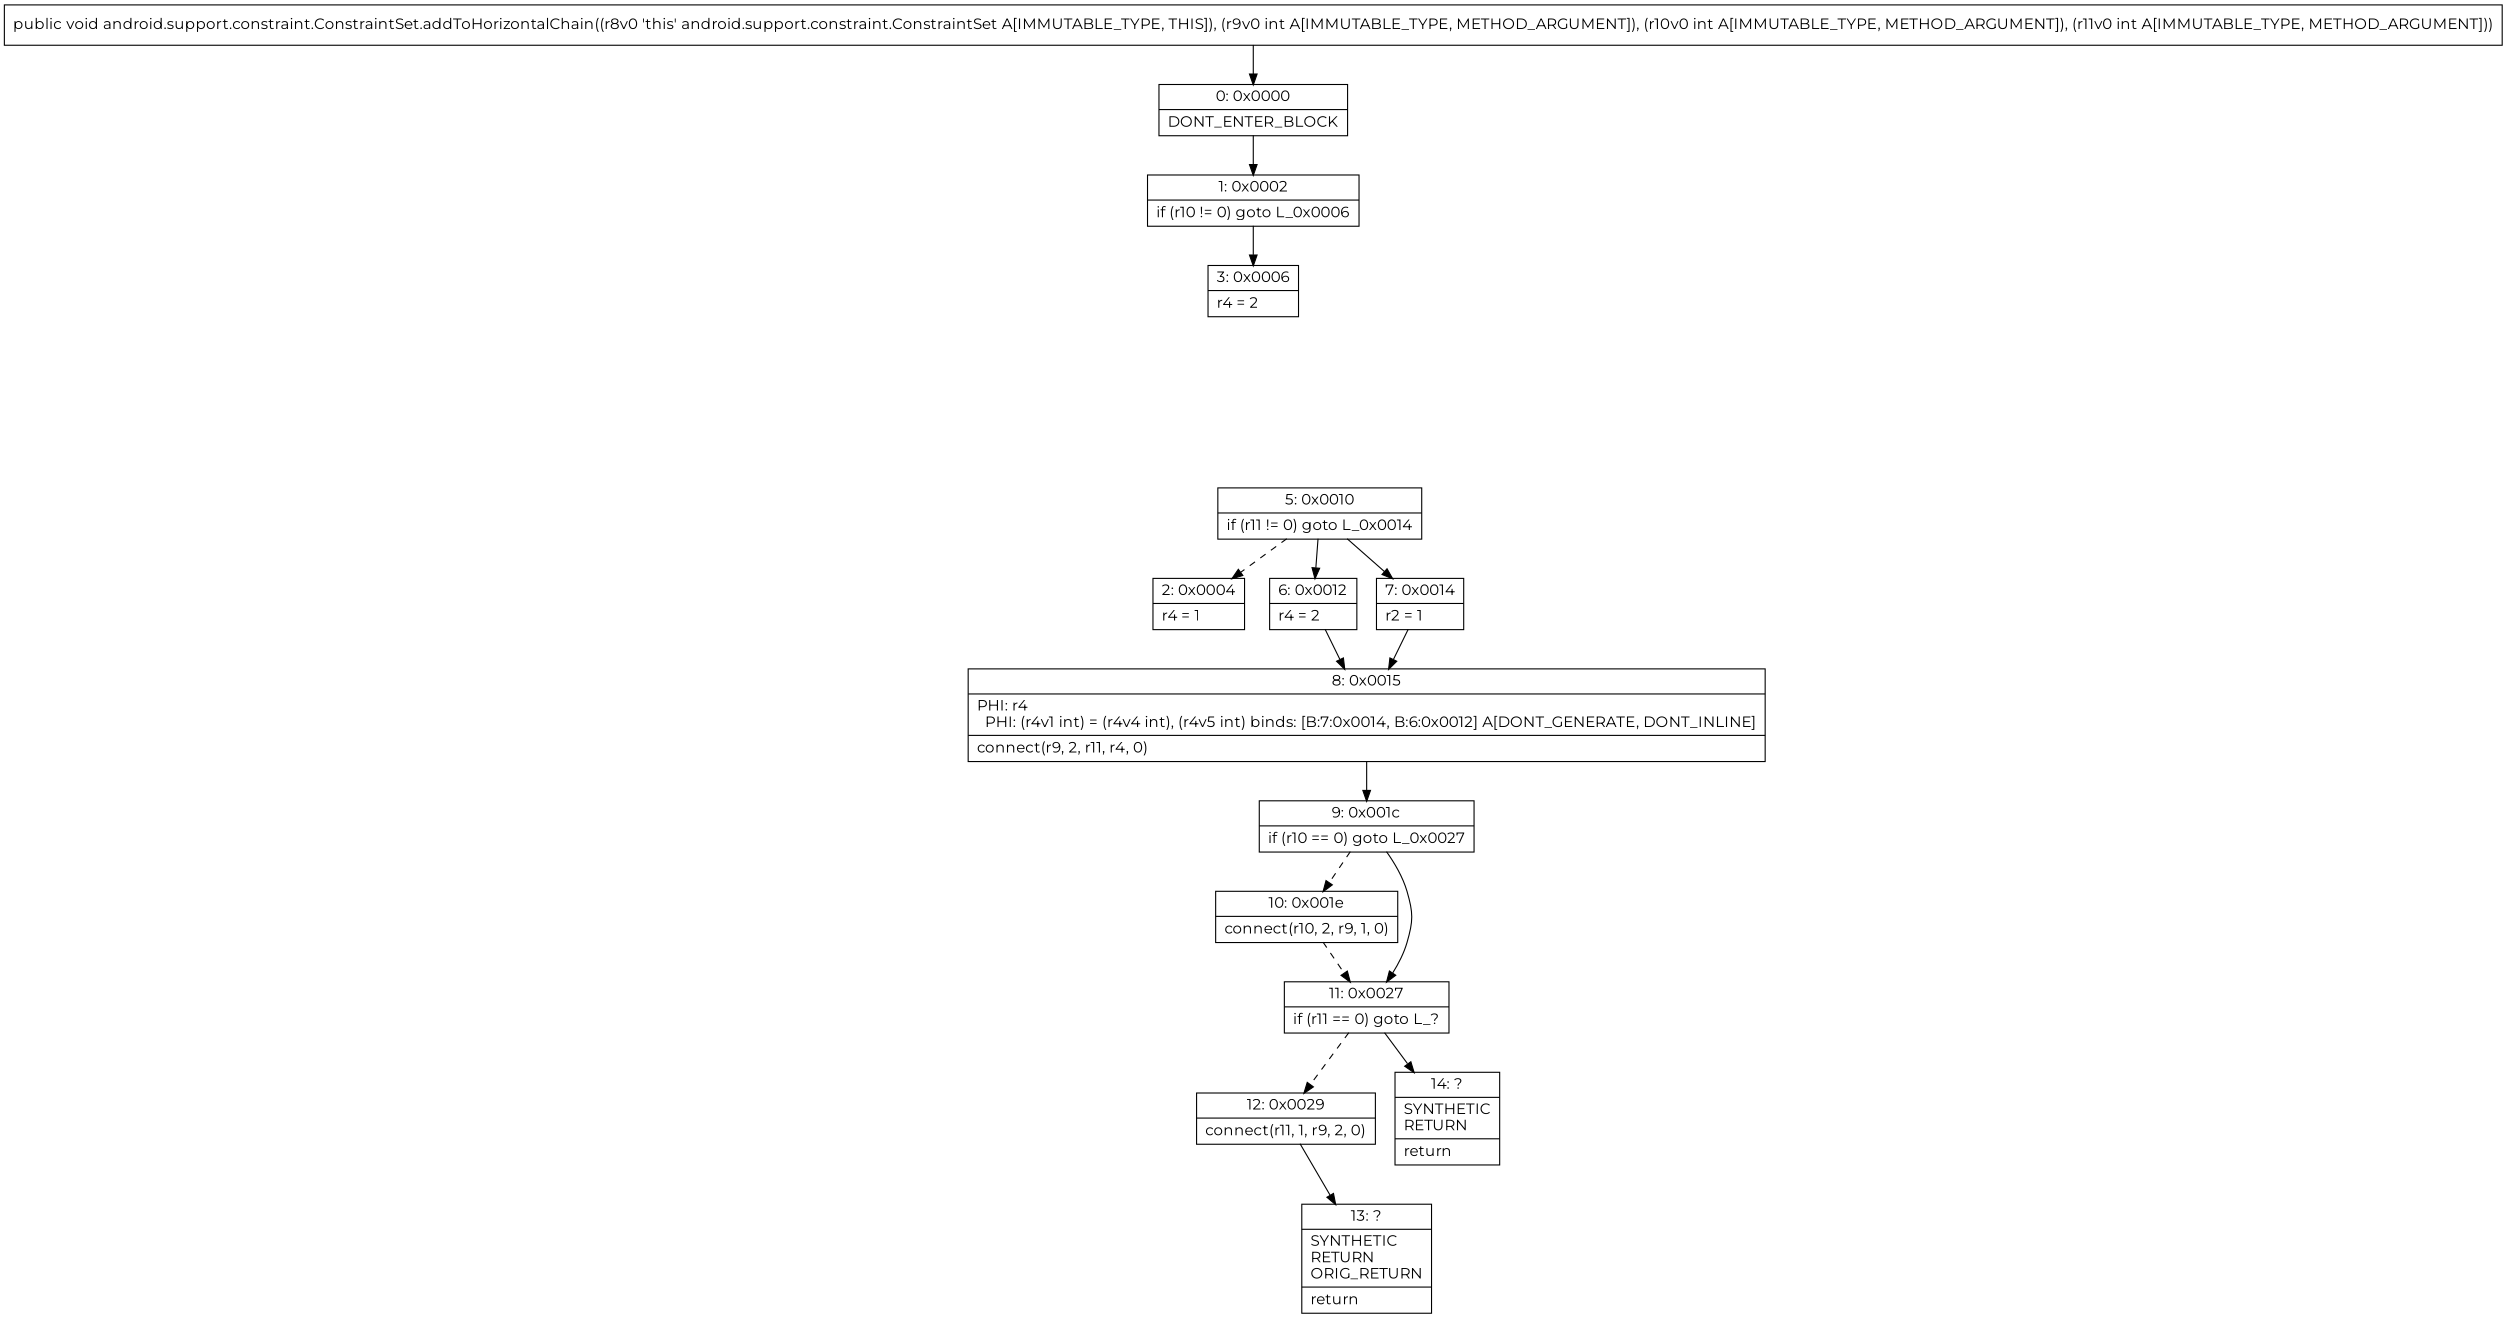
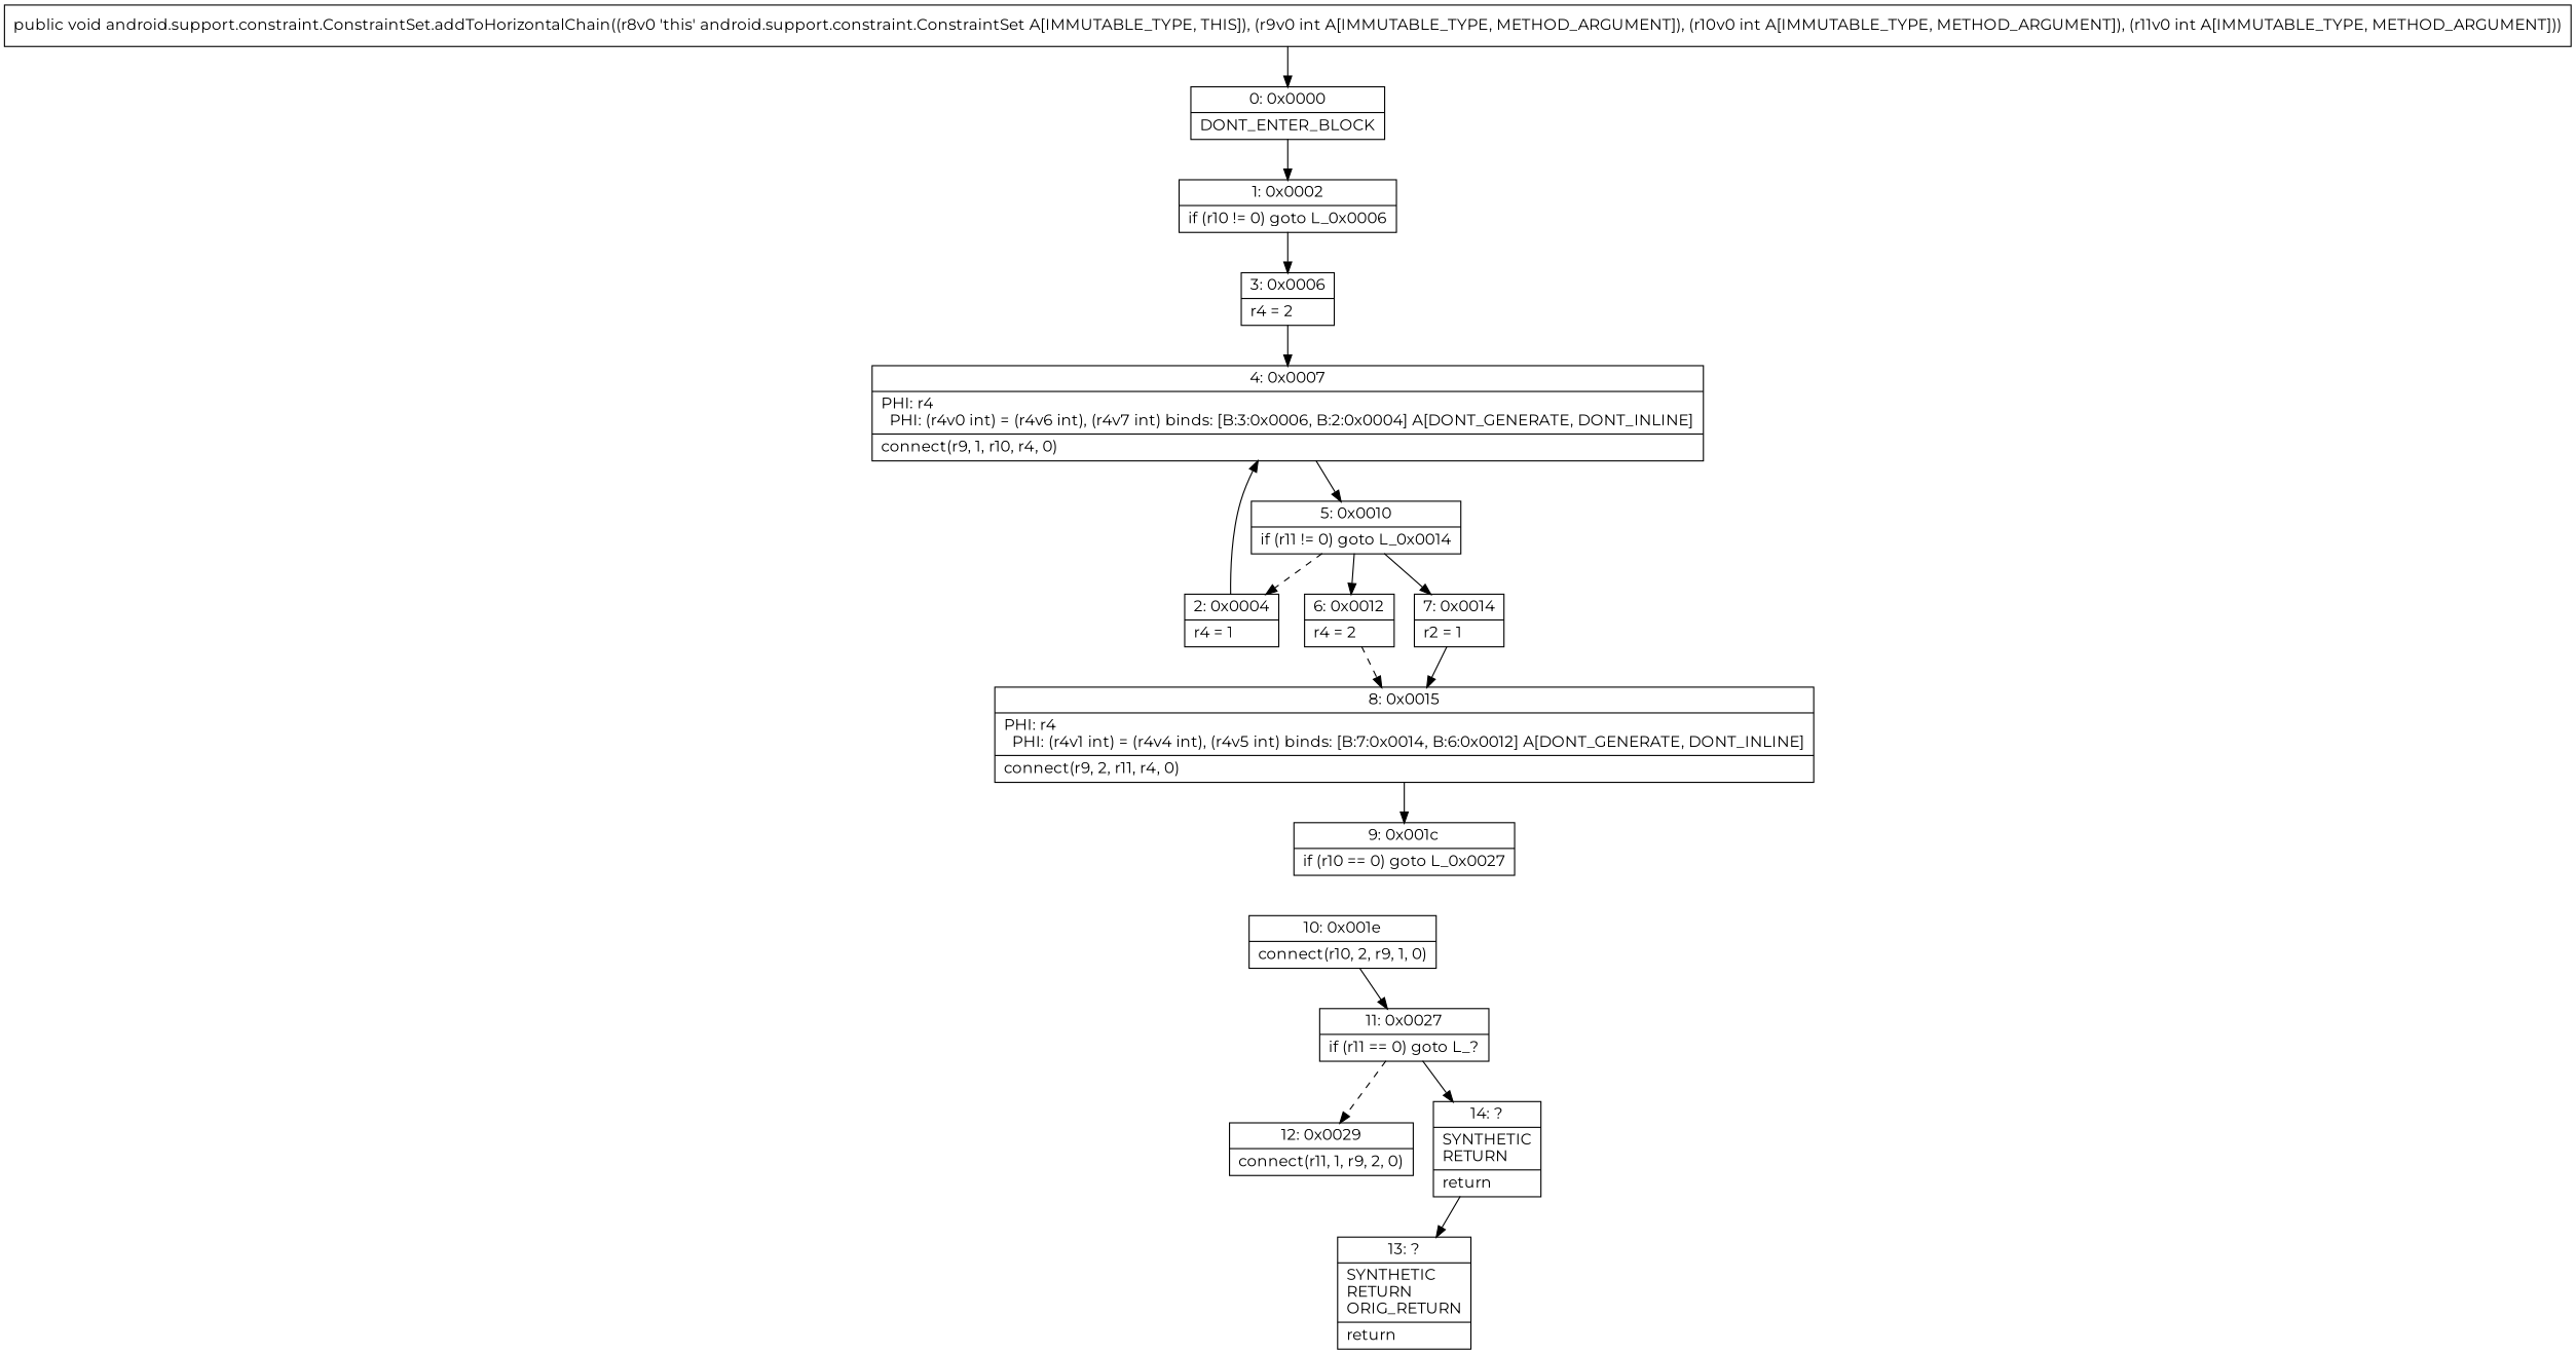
  digraph {
    fontname=Montserrat
    node [fontname=Montserrat shape=record]
    edge [fontname=Montserrat]
    n1 [label="{0\:\ 0x0000|DONT_ENTER_BLOCK\l}"]
    n2 [label="{1\:\ 0x0002|if (r10 != 0) goto L_0x0006\l}"]
    n3 [label="{3\:\ 0x0006|r4 = 2\l}"]
    n4 [label="{2\:\ 0x0004|r4 = 1\l}"]
+   n5 [label="{4\:\ 0x0007|PHI: r4 \l  PHI: (r4v0 int) = (r4v6 int), (r4v7 int) binds: [B:3:0x0006, B:2:0x0004] A[DONT_GENERATE, DONT_INLINE]\l|connect(r9, 1, r10, r4, 0)\l}"]
    n6 [label="{5\:\ 0x0010|if (r11 != 0) goto L_0x0014\l}"]
    n7 [label="{6\:\ 0x0012|r4 = 2\l}"]
    n8 [label="{7\:\ 0x0014|r2 = 1\l}"]
    n9 [label="{8\:\ 0x0015|PHI: r4 \l  PHI: (r4v1 int) = (r4v4 int), (r4v5 int) binds: [B:7:0x0014, B:6:0x0012] A[DONT_GENERATE, DONT_INLINE]\l|connect(r9, 2, r11, r4, 0)\l}"]
    n10 [label="{9\:\ 0x001c|if (r10 == 0) goto L_0x0027\l}"]
    n11 [label="{10\:\ 0x001e|connect(r10, 2, r9, 1, 0)\l}"]
    n12 [label="{11\:\ 0x0027|if (r11 == 0) goto L_?\l}"]
    n13 [label="{12\:\ 0x0029|connect(r11, 1, r9, 2, 0)\l}"]
    n14 [label="{14\:\ ?|SYNTHETIC\lRETURN\l|return\l}"]
    n15 [label="{13\:\ ?|SYNTHETIC\lRETURN\lORIG_RETURN\l|return\l}"]
    n16 [label="{public void android.support.constraint.ConstraintSet.addToHorizontalChain((r8v0 'this' android.support.constraint.ConstraintSet A[IMMUTABLE_TYPE, THIS]), (r9v0 int A[IMMUTABLE_TYPE, METHOD_ARGUMENT]), (r10v0 int A[IMMUTABLE_TYPE, METHOD_ARGUMENT]), (r11v0 int A[IMMUTABLE_TYPE, METHOD_ARGUMENT])) }"]
    n1 -> n2
    n2 -> n3
+   n3 -> n5
+   n4 -> n5
+   n5 -> n6
    n6 -> n4 [style=dashed]
    n6 -> n7 [style=solid]
    n6 -> n8
-   n7 -> n9
+   n7 -> n9 [style=dashed]
    n8 -> n9
    n9 -> n10
-   n10 -> n11 [style=dashed]
-   n10 -> n12
-   n11 -> n12 [style=dashed]
+   n11 -> n12
    n12 -> n13 [style=dashed]
    n12 -> n14
-   n13 -> n15
+   n14 -> n15
    n16 -> n1
  }
